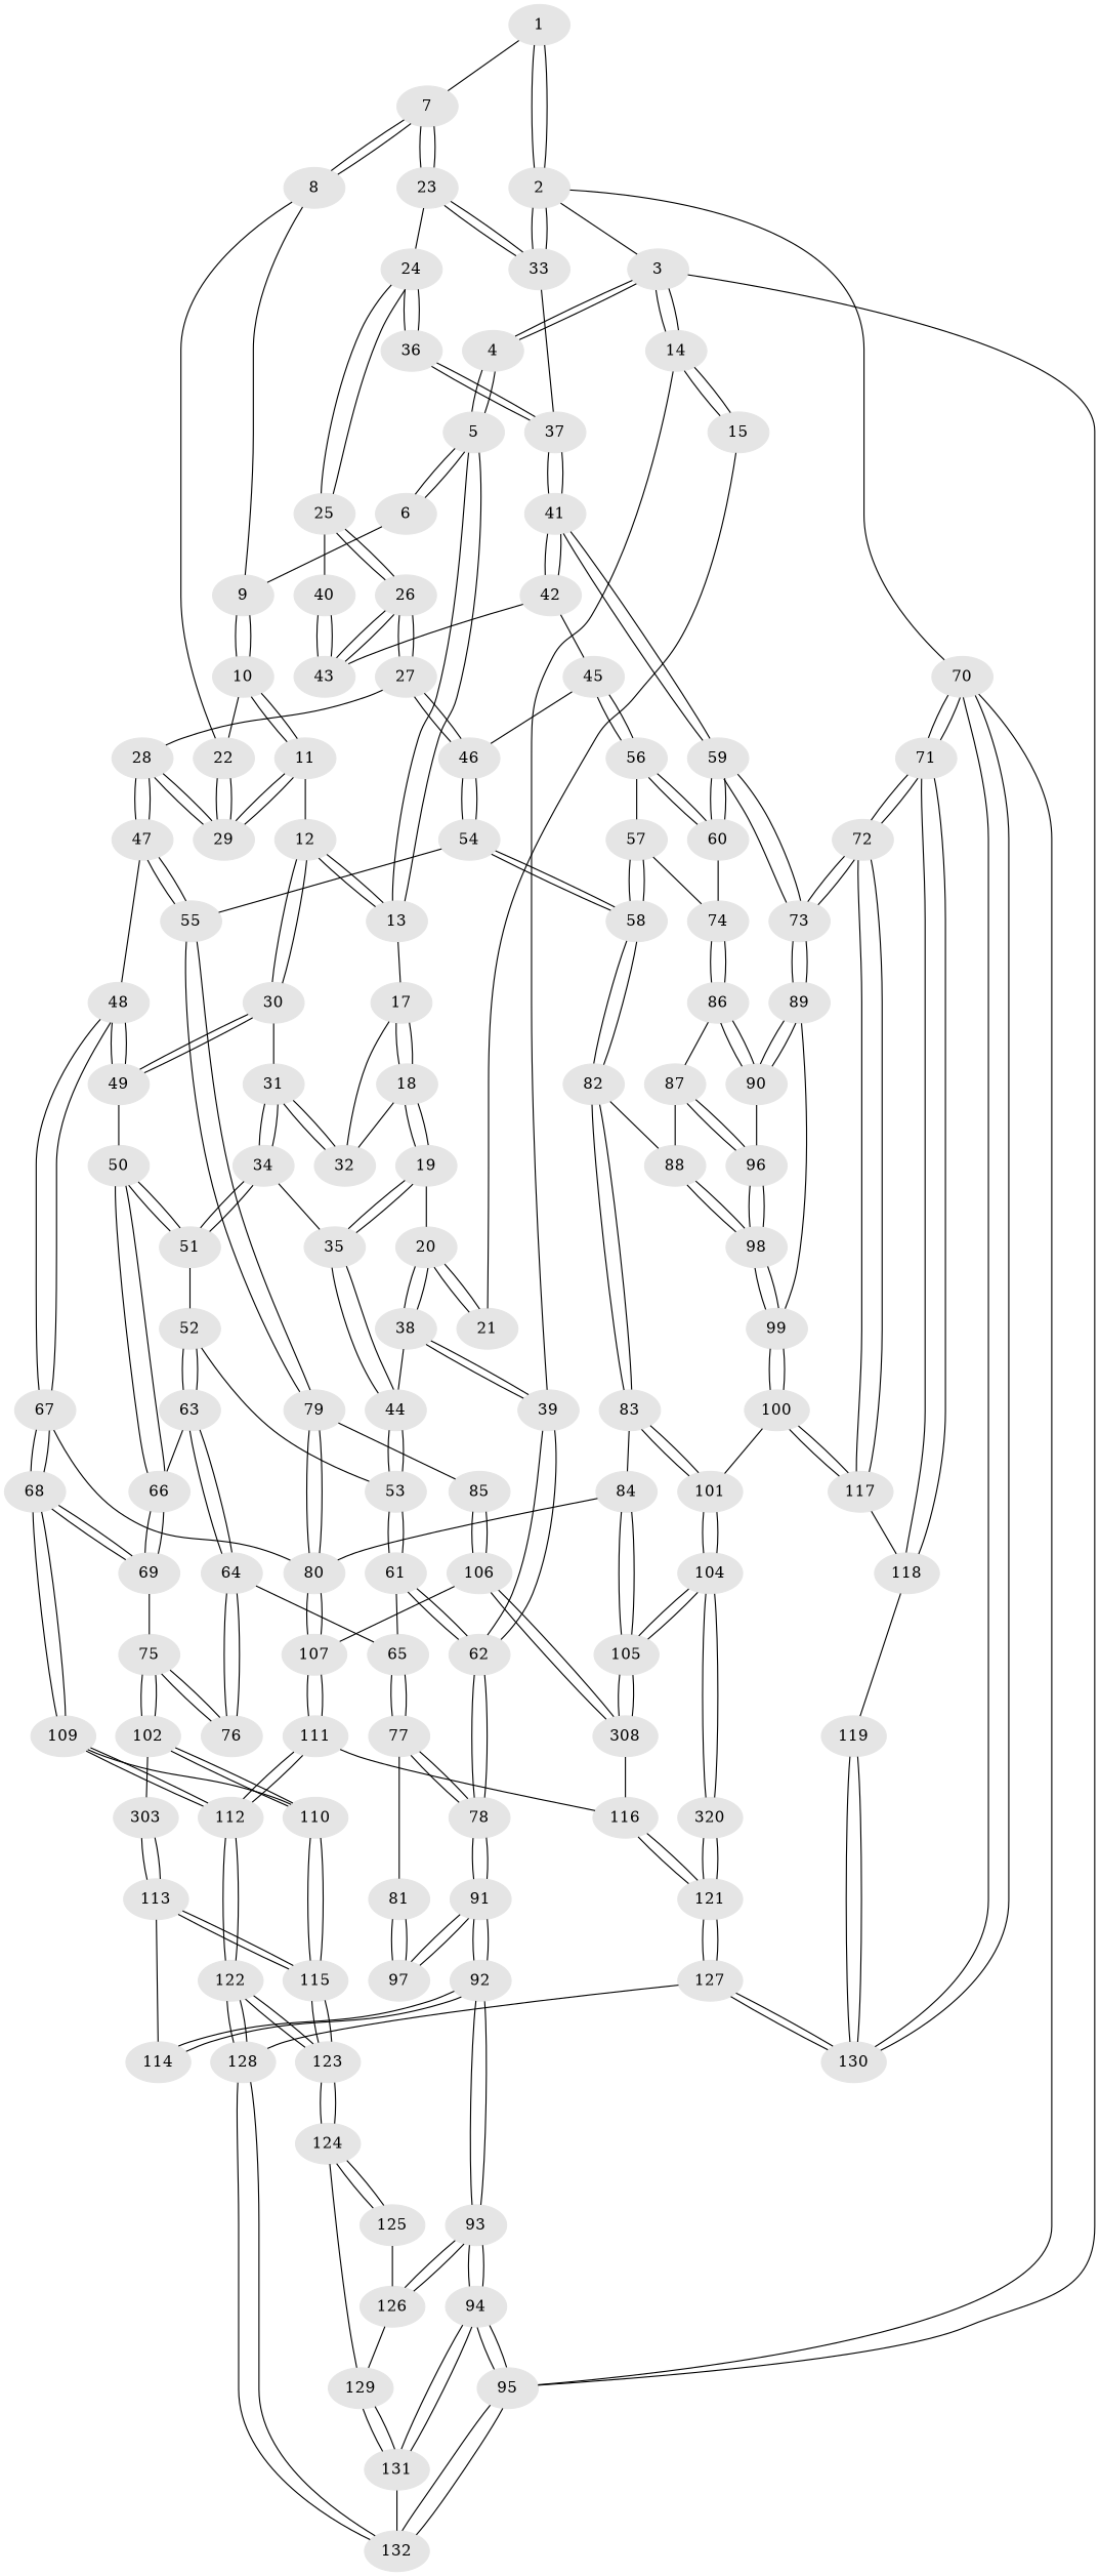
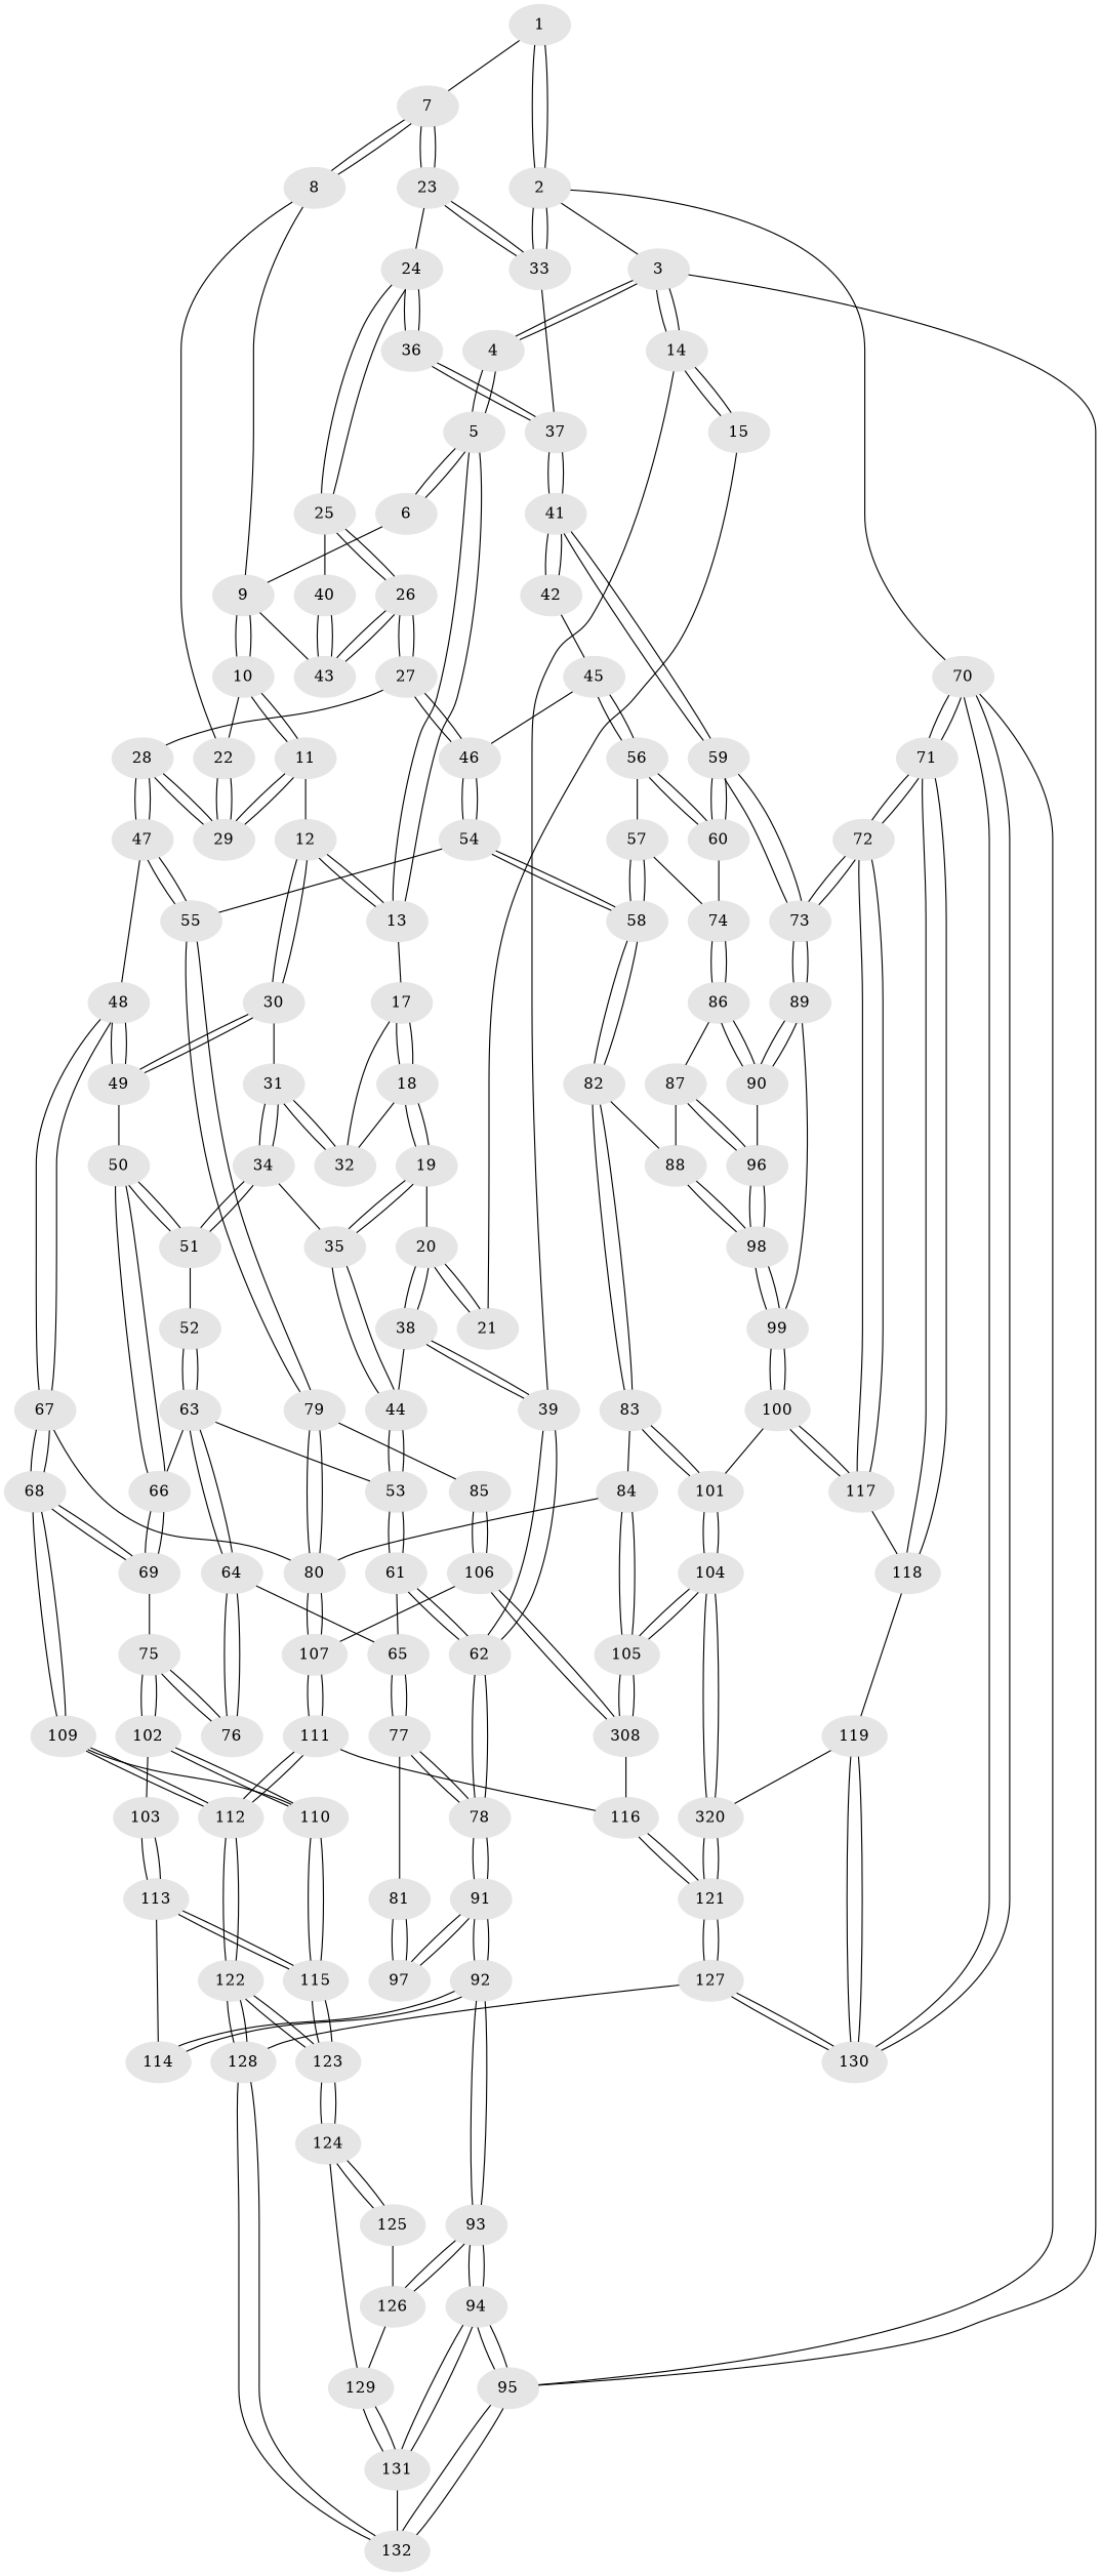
  graph {
    node [color=gray90 style=filled]
    1
    2
    7
    3
    33
    70
    8
    23
    4
    14
    95
    37
    71
    130
    5
    15
    39
    132
    6
    13
    9
    17
    10
    22
    24
    29
    11
    12
    30
    31
    49
    18
    32
    21
    62
    19
    20
    35
    38
    44
    25
    36
    26
    40
    27
    43
    28
    46
    47
    54
    48
    55
    34
    50
    51
    41
    52
    53
    42
    59
    78
    45
    60
    73
    56
    61
    57
    58
    67
    79
    68
    80
    66
    69
    63
    64
    65
    82
    85
    74
    86
    83
    88
    89
    77
    91
    76
    81
    75
    109
    107
    110
    112
    102
    72
    118
    117
    119
    90
    99
    87
-   103 [label=303]
+   103
    97
    92
    106
    111
    84
    101
    98
    105
    104
    n112 [label=308]
    96
    100
    93
    114
    94
    126
    131
    129
    113
    n122 [label=320]
    115
    121
    116
    122
    123
    128
    125
    124
    127
    1 -- 2
    1 -- 2
    1 -- 7
    2 -- 3
    2 -- 33
    2 -- 33
    2 -- 70
    7 -- 8
    7 -- 8
    7 -- 23
    7 -- 23
    3 -- 4
    3 -- 4
    3 -- 14
    3 -- 14
    3 -- 95
    33 -- 37
    70 -- 95
    70 -- 71
    70 -- 71
    70 -- 130
    70 -- 130
    8 -- 9
    8 -- 22
    23 -- 33
    23 -- 33
    23 -- 24
    4 -- 5
    4 -- 5
    14 -- 15
    14 -- 15
    14 -- 39
    95 -- 132
    95 -- 132
    37 -- 41
    37 -- 41
    71 -- 72
    71 -- 72
    71 -- 118
    71 -- 118
    5 -- 6
    5 -- 6
    5 -- 13
    5 -- 13
    15 -- 21
    39 -- 62
    39 -- 62
    6 -- 9
    13 -- 17
    9 -- 10
    9 -- 10
    17 -- 18
    17 -- 18
    17 -- 32
    10 -- 22
    10 -- 11
    10 -- 11
    22 -- 29
    22 -- 29
    24 -- 25
    24 -- 25
    24 -- 36
    24 -- 36
    11 -- 29
    11 -- 29
    11 -- 12
    12 -- 13
    12 -- 13
    12 -- 30
    12 -- 30
    30 -- 31
    30 -- 49
    30 -- 49
    31 -- 32
    31 -- 32
    31 -- 34
    31 -- 34
    49 -- 50
    18 -- 32
    18 -- 19
    18 -- 19
    62 -- 78
    62 -- 78
    19 -- 20
    19 -- 35
    19 -- 35
    20 -- 21
    20 -- 21
    20 -- 38
    20 -- 38
    35 -- 44
    35 -- 44
    38 -- 39
    38 -- 39
    38 -- 44
    44 -- 53
    44 -- 53
    25 -- 26
    25 -- 26
    25 -- 40
    36 -- 37
    36 -- 37
    26 -- 27
    26 -- 27
    26 -- 43
    26 -- 43
    40 -- 43
    40 -- 43
    27 -- 28
    27 -- 46
    27 -- 46
    28 -- 29
    28 -- 29
    28 -- 47
    28 -- 47
    46 -- 54
    46 -- 54
    47 -- 48
    47 -- 55
    47 -- 55
    54 -- 55
    54 -- 58
    54 -- 58
    48 -- 49
    48 -- 49
    48 -- 67
    48 -- 67
    55 -- 79
    55 -- 79
    34 -- 35
    34 -- 51
    34 -- 51
    50 -- 51
    50 -- 51
    50 -- 66
    50 -- 66
    51 -- 52
    41 -- 42
    41 -- 42
    41 -- 59
    41 -- 59
-   52 -- 53
+   63 -- 53
    52 -- 63
    52 -- 63
    53 -- 61
    53 -- 61
-   42 -- 43
+   9 -- 43
    42 -- 45
    59 -- 60
    59 -- 60
    59 -- 73
    59 -- 73
    78 -- 91
    78 -- 91
    45 -- 46
    45 -- 56
    45 -- 56
    60 -- 74
    73 -- 89
    73 -- 89
    56 -- 60
    56 -- 60
    56 -- 57
    61 -- 62
    61 -- 62
    61 -- 65
    57 -- 58
    57 -- 58
    57 -- 74
    58 -- 82
    58 -- 82
    67 -- 68
    67 -- 68
    67 -- 80
    79 -- 80
    79 -- 80
    79 -- 85
    68 -- 69
    68 -- 69
    68 -- 109
    68 -- 109
    80 -- 107
    80 -- 107
    66 -- 69
    66 -- 69
    69 -- 75
    63 -- 66
    63 -- 64
    63 -- 64
    64 -- 65
    64 -- 76
    64 -- 76
    65 -- 77
    65 -- 77
    82 -- 83
    82 -- 83
    82 -- 88
    85 -- 106
    85 -- 106
    74 -- 86
    74 -- 86
    86 -- 90
    86 -- 90
    86 -- 87
    83 -- 84
    83 -- 101
    83 -- 101
    88 -- 98
    88 -- 98
    89 -- 90
    89 -- 90
    89 -- 99
    77 -- 78
    77 -- 78
    77 -- 81
    91 -- 97
    91 -- 97
    91 -- 92
    91 -- 92
    81 -- 97
    81 -- 97
    75 -- 76
    75 -- 76
    75 -- 102
    75 -- 102
    109 -- 110
    109 -- 112
    109 -- 112
    107 -- 111
    107 -- 111
    110 -- 115
    110 -- 115
    112 -- 122
    112 -- 122
    102 -- 110
    102 -- 110
    102 -- 103
    72 -- 73
    72 -- 73
    72 -- 117
    72 -- 117
    118 -- 119
    117 -- 118
    119 -- 130
    119 -- 130
+   119 -- n122
    90 -- 96
    99 -- 100
    99 -- 100
    87 -- 88
    87 -- 96
    87 -- 96
    103 -- 113
    103 -- 113
    92 -- 93
    92 -- 93
    92 -- 114
    92 -- 114
    106 -- 107
    106 -- n112
    106 -- n112
    111 -- 112
    111 -- 112
    111 -- 116
    84 -- 80
    84 -- 105
    84 -- 105
    101 -- 104
    101 -- 104
    98 -- 99
    98 -- 99
    105 -- n112
    105 -- n112
    104 -- 105
    104 -- 105
    104 -- n122
    104 -- n122
    n112 -- 116
    96 -- 98
    96 -- 98
    100 -- 117
    100 -- 117
    100 -- 101
    93 -- 94
    93 -- 94
    93 -- 126
    93 -- 126
    94 -- 95
    94 -- 95
    94 -- 131
    94 -- 131
    126 -- 129
    131 -- 132
    129 -- 131
    129 -- 131
    113 -- 114
    113 -- 115
    113 -- 115
    n122 -- 121
    n122 -- 121
    115 -- 123
    115 -- 123
    121 -- 127
    121 -- 127
    116 -- 121
    116 -- 121
    122 -- 123
    122 -- 123
    122 -- 128
    122 -- 128
    123 -- 124
    123 -- 124
    128 -- 132
    128 -- 132
    125 -- 126
    124 -- 129
    124 -- 125
    124 -- 125
    127 -- 130
    127 -- 130
    127 -- 128
  }
